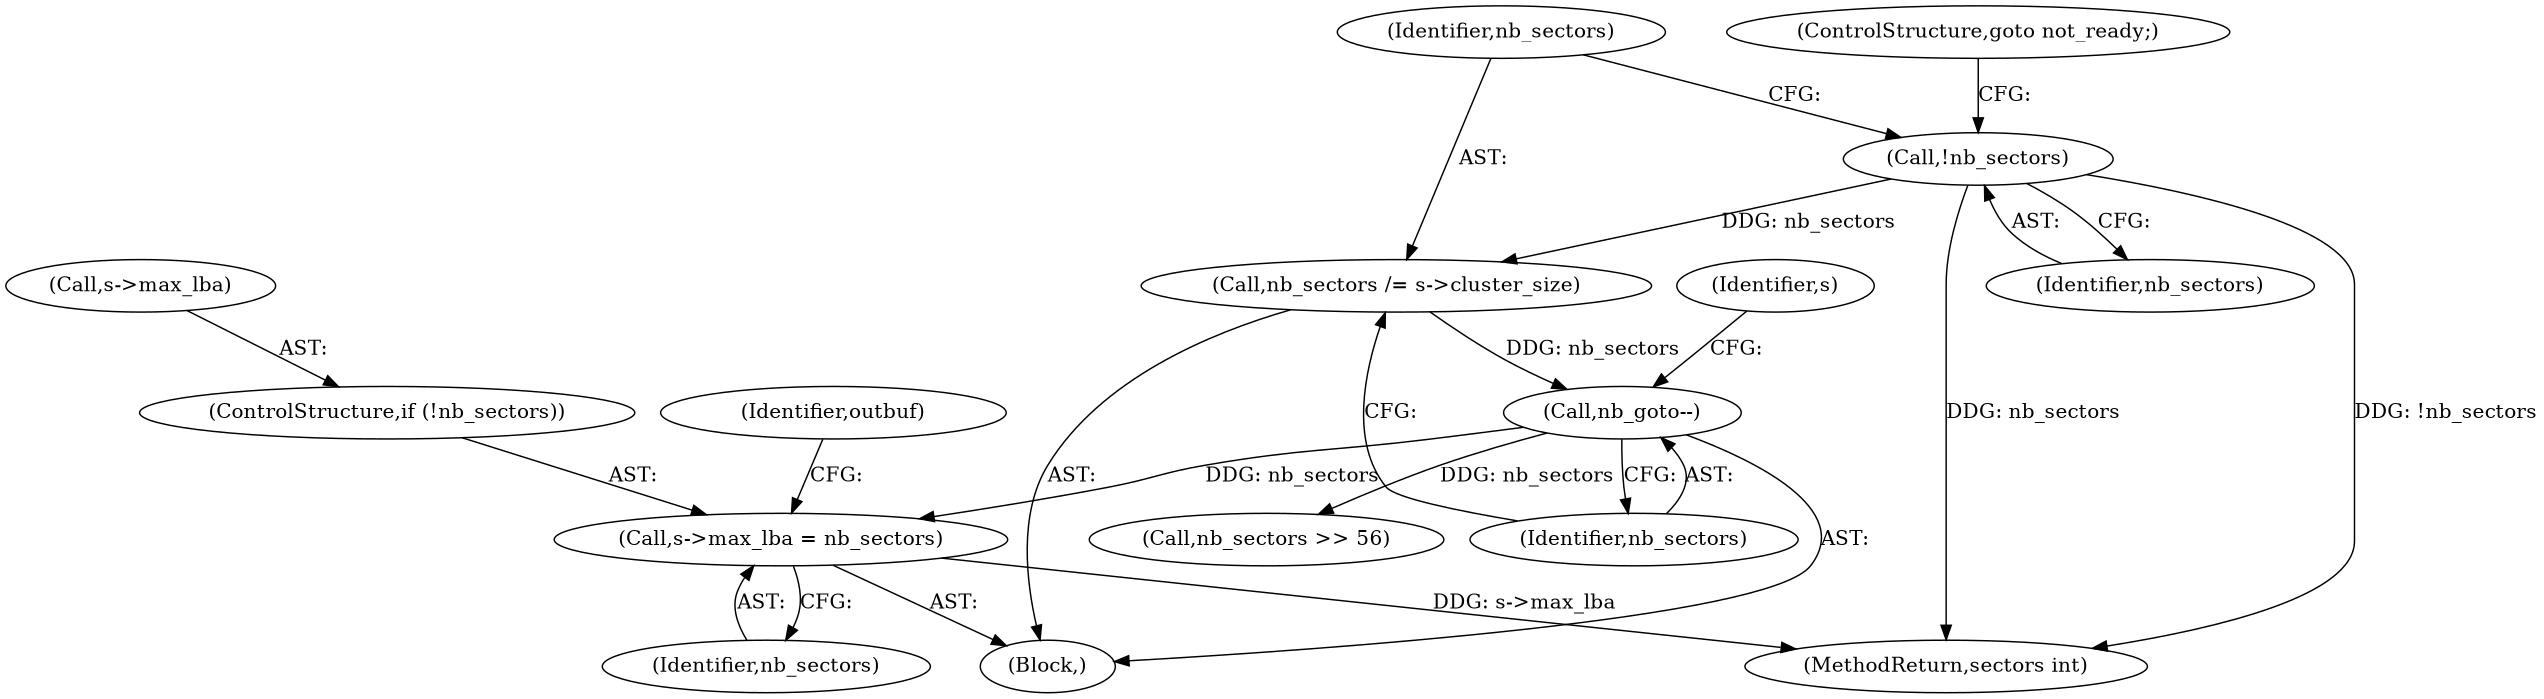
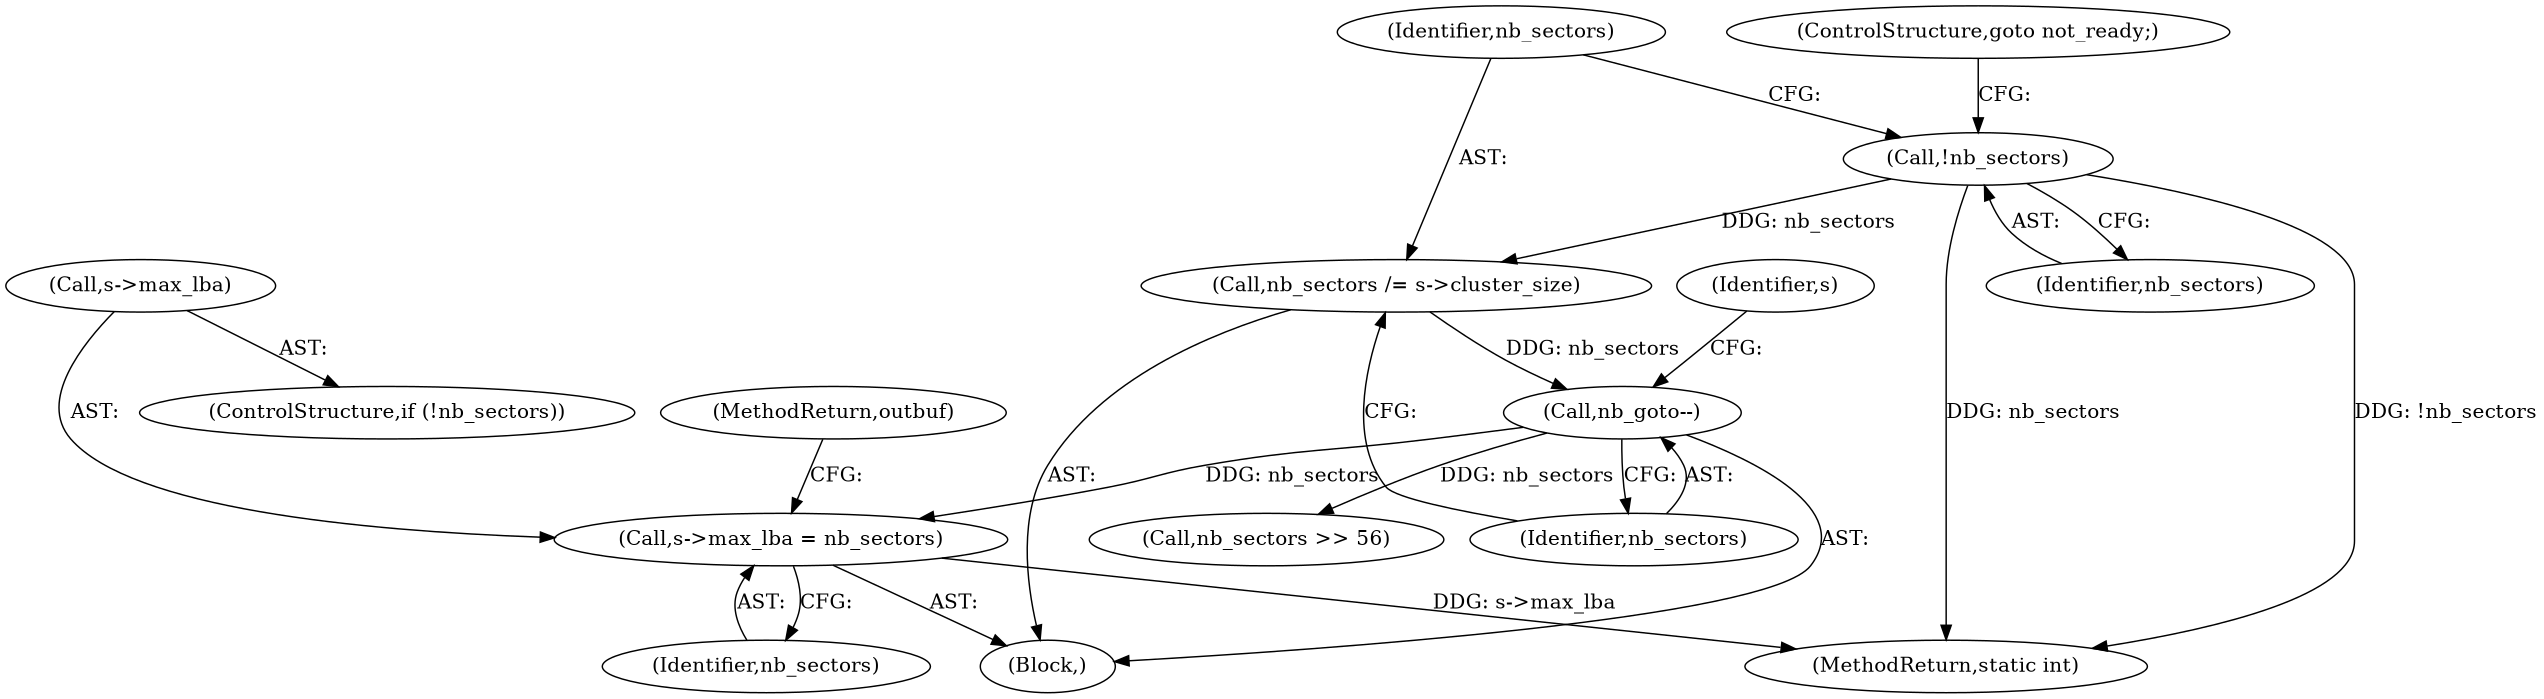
  digraph {
    n1 [label="(Call,s->max_lba = nb_sectors)"]
-   n2 [label="(MethodReturn,sectors int)"]
+   n2 [label="(MethodReturn,static int)"]
    n3 [label="(Identifier,nb_sectors)"]
    n4 [label="(Block,)"]
    n5 [label="(Call,nb_goto--)"]
    n6 [label="(Identifier,nb_sectors)"]
    n7 [label="(Call,nb_sectors >> 56)"]
    n8 [label="(Call,nb_sectors /= s->cluster_size)"]
    n9 [label="(Call,!nb_sectors)"]
    n10 [label="(Identifier,nb_sectors)"]
    n11 [label="(ControlStructure,if (!nb_sectors))"]
    n12 [label="(Call,s->max_lba)"]
    n13 [label="(Identifier,nb_sectors)"]
-   n14 [label="(Identifier,outbuf)"]
+   n14 [label="(MethodReturn,outbuf)"]
    n15 [label="(Identifier,s)"]
    n16 [label="(ControlStructure,goto not_ready;)"]
    n1 -> n2 [label="DDG: s->max_lba"]
    n1 -> n3 [label="CFG: "]
    n1 -> n4 [label="AST: "]
    n3 -> n1 [label="AST: "]
    n5 -> n1 [label="DDG: nb_sectors"]
    n5 -> n4 [label="AST: "]
    n5 -> n6 [label="CFG: "]
    n5 -> n7 [label="DDG: nb_sectors"]
    n6 -> n5 [label="AST: "]
    n6 -> n8 [label="CFG: "]
    n8 -> n4 [label="AST: "]
    n8 -> n5 [label="DDG: nb_sectors"]
    n9 -> n2 [label="DDG: !nb_sectors"]
    n9 -> n2 [label="DDG: nb_sectors"]
    n9 -> n8 [label="DDG: nb_sectors"]
    n9 -> n10 [label="CFG: "]
    n10 -> n9 [label="AST: "]
-   n11 -> n1 [label="AST: "]
+   n12 -> n1 [label="AST: "]
    n12 -> n11 [label="AST: "]
    n13 -> n8 [label="AST: "]
    n13 -> n9 [label="CFG: "]
    n14 -> n1 [label="CFG: "]
    n15 -> n5 [label="CFG: "]
    n16 -> n9 [label="CFG: "]
  }
